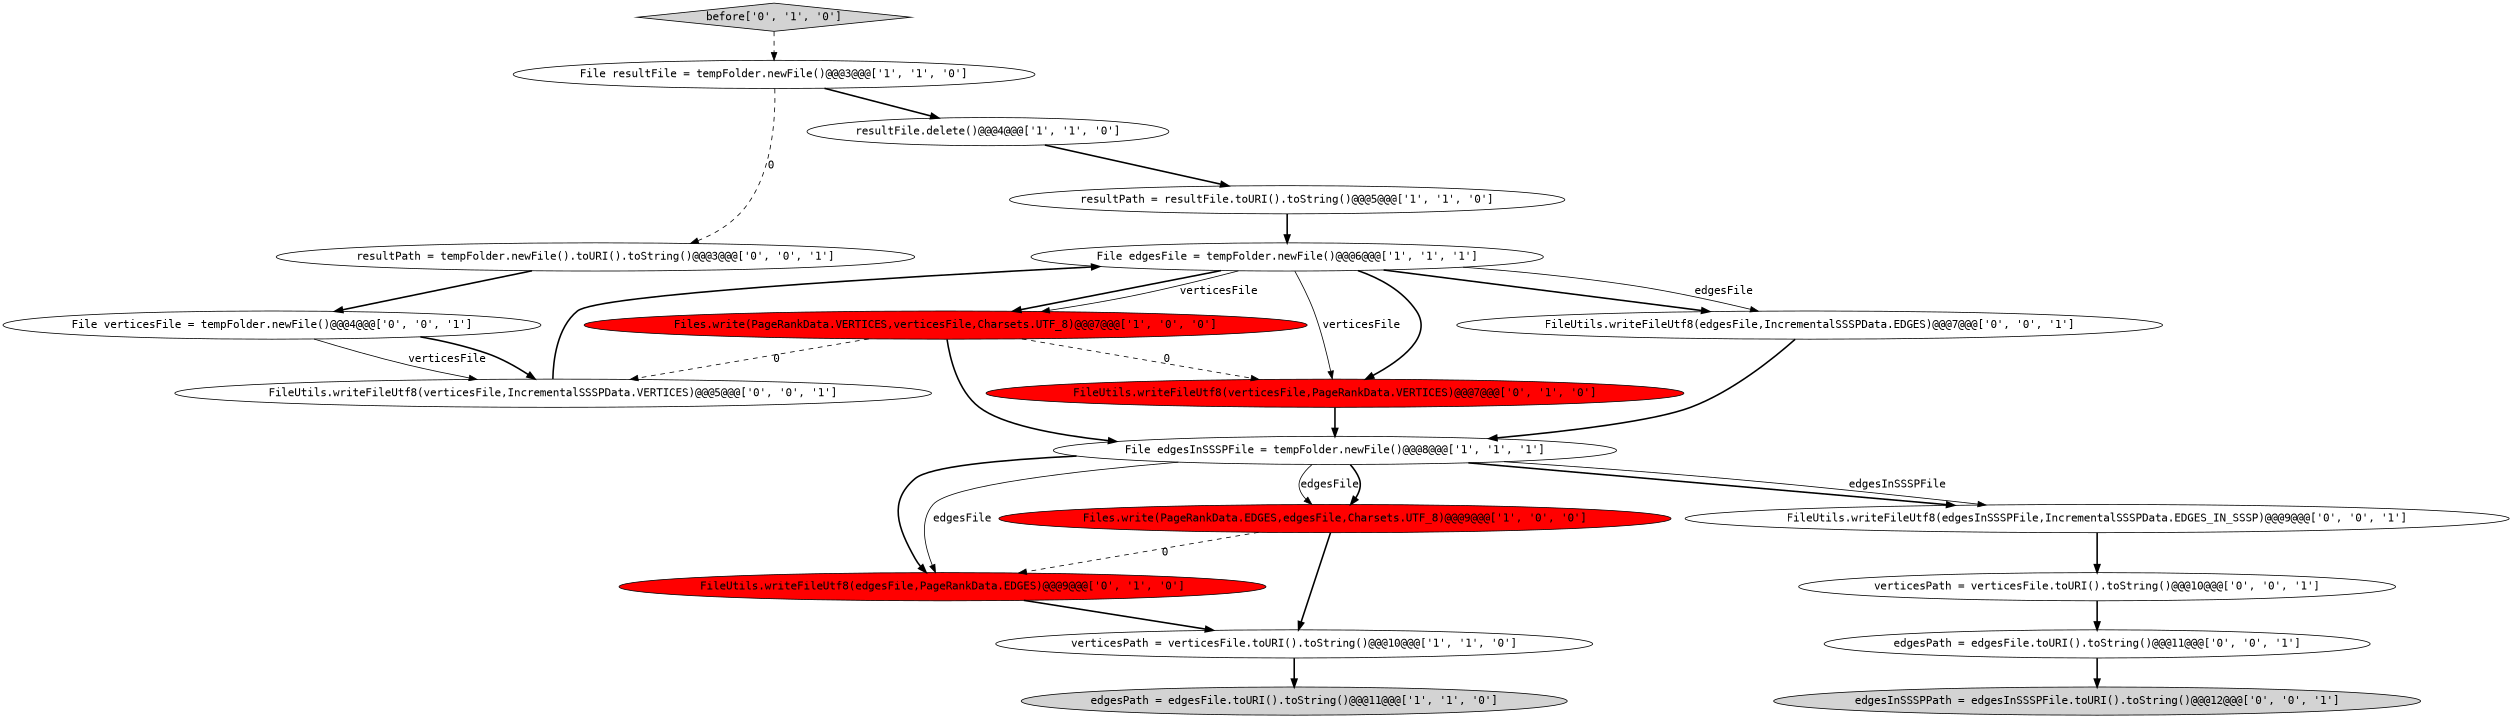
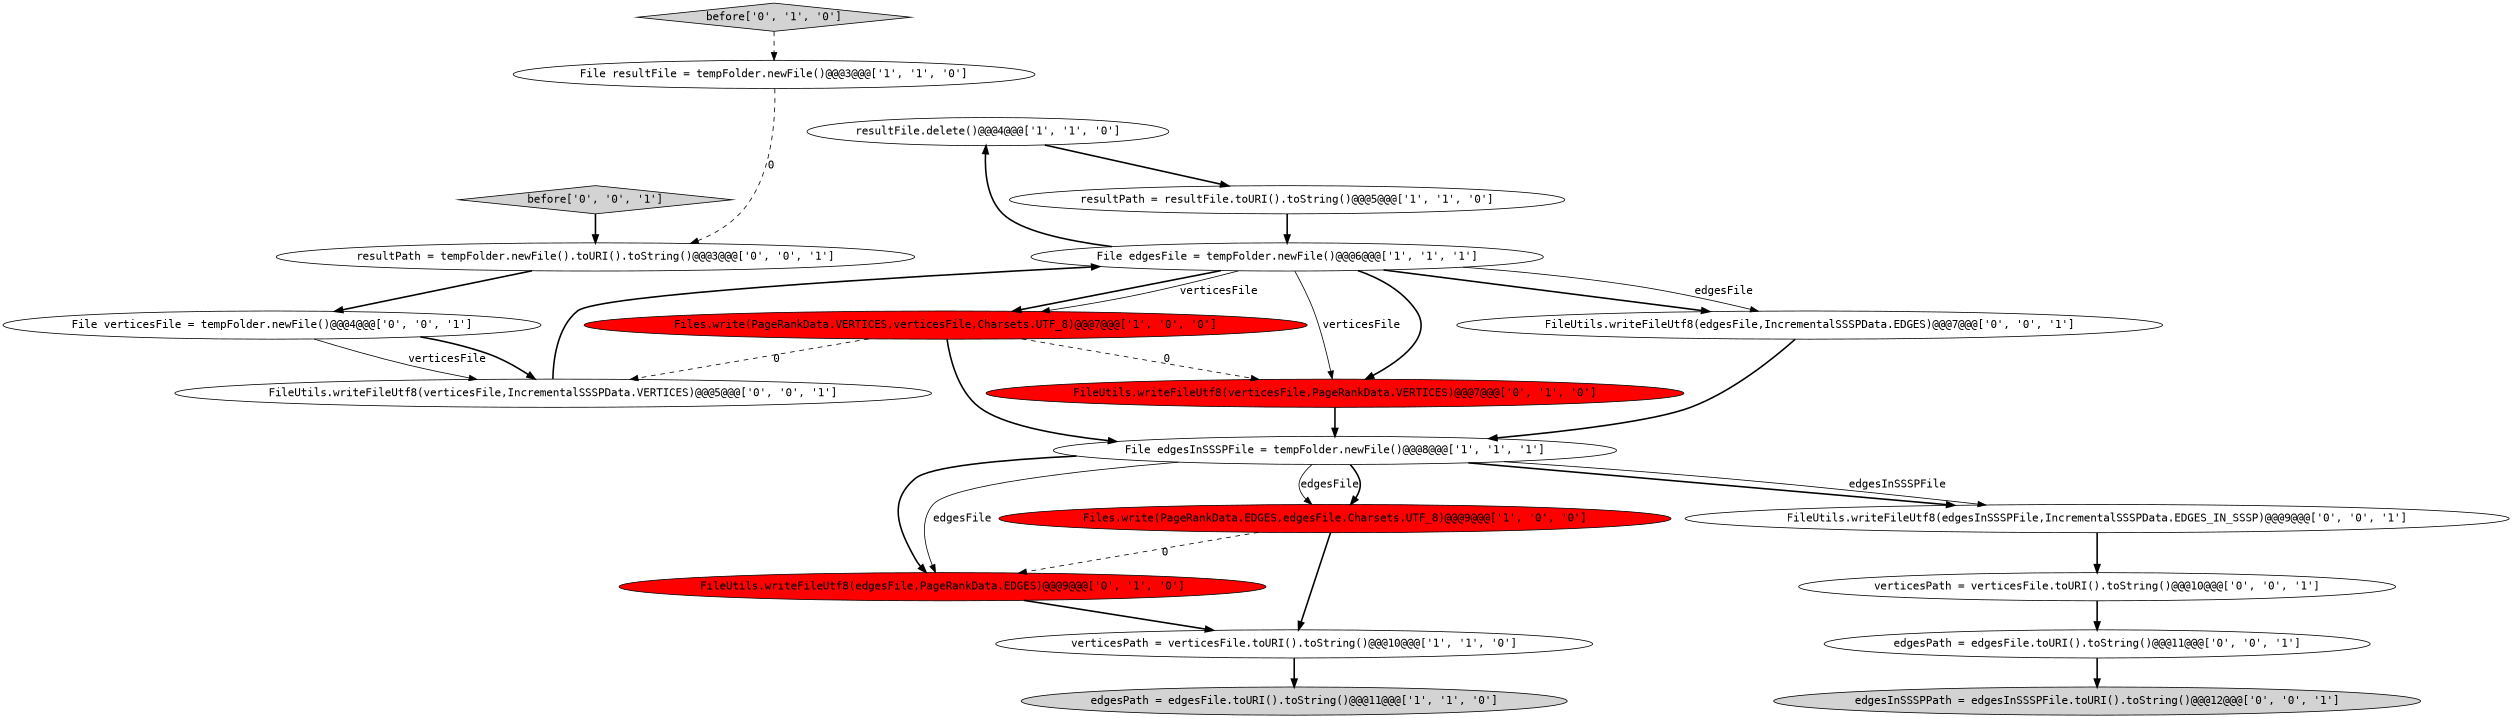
  digraph {
    fontname="DejaVu Sans Mono"
    node [fillcolor=white fontname="DejaVu Sans Mono" shape=ellipse style=filled]
    edge [fontname="DejaVu Sans Mono" style=bold]
    n1 [label="File resultFile = tempFolder.newFile()@@@3@@@['1', '1', '0']"]
    n2 [label="resultFile.delete()@@@4@@@['1', '1', '0']"]
    n3 [label="resultPath = tempFolder.newFile().toURI().toString()@@@3@@@['0', '0', '1']"]
    n4 [label="resultPath = resultFile.toURI().toString()@@@5@@@['1', '1', '0']"]
    n5 [label="File verticesFile = tempFolder.newFile()@@@4@@@['0', '0', '1']"]
+   n6 [fillcolor=lightgray label="before['0', '0', '1']" shape=diamond]
    n7 [fillcolor=lightgray label="edgesInSSSPPath = edgesInSSSPFile.toURI().toString()@@@12@@@['0', '0', '1']"]
    n8 [label="File edgesFile = tempFolder.newFile()@@@6@@@['1', '1', '1']"]
    n9 [fillcolor=red label="Files.write(PageRankData.EDGES,edgesFile,Charsets.UTF_8)@@@9@@@['1', '0', '0']"]
    n10 [label="verticesPath = verticesFile.toURI().toString()@@@10@@@['1', '1', '0']"]
    n11 [fillcolor=red label="FileUtils.writeFileUtf8(edgesFile,PageRankData.EDGES)@@@9@@@['0', '1', '0']"]
    n12 [fillcolor=lightgray label="edgesPath = edgesFile.toURI().toString()@@@11@@@['1', '1', '0']"]
    n13 [fillcolor=lightgray label="before['0', '1', '0']" shape=diamond]
    n14 [label="edgesPath = edgesFile.toURI().toString()@@@11@@@['0', '0', '1']"]
    n15 [label="FileUtils.writeFileUtf8(edgesFile,IncrementalSSSPData.EDGES)@@@7@@@['0', '0', '1']"]
    n16 [label="File edgesInSSSPFile = tempFolder.newFile()@@@8@@@['1', '1', '1']"]
    n17 [label="FileUtils.writeFileUtf8(edgesInSSSPFile,IncrementalSSSPData.EDGES_IN_SSSP)@@@9@@@['0', '0', '1']"]
    n18 [label="FileUtils.writeFileUtf8(verticesFile,IncrementalSSSPData.VERTICES)@@@5@@@['0', '0', '1']"]
    n19 [fillcolor=red label="FileUtils.writeFileUtf8(verticesFile,PageRankData.VERTICES)@@@7@@@['0', '1', '0']"]
    n20 [fillcolor=red label="Files.write(PageRankData.VERTICES,verticesFile,Charsets.UTF_8)@@@7@@@['1', '0', '0']"]
    n21 [label="verticesPath = verticesFile.toURI().toString()@@@10@@@['0', '0', '1']"]
-   n1 -> n2
+   n8 -> n2
    n1 -> n3 [label=0 style=dashed]
    n2 -> n4
    n3 -> n5
    n4 -> n8
    n5 -> n18 [label=verticesFile style=solid]
    n5 -> n18
+   n6 -> n3
    n8 -> n15 [label=edgesFile style=solid]
    n8 -> n15
    n8 -> n19
    n8 -> n19 [label=verticesFile style=solid]
    n8 -> n20
    n8 -> n20 [label=verticesFile style=solid]
    n9 -> n10
    n9 -> n11 [label=0 style=dashed]
    n10 -> n12
    n11 -> n10
    n13 -> n1 [style=dashed]
    n14 -> n7
    n15 -> n16
    n16 -> n9 [label=edgesFile style=solid]
    n16 -> n9
    n16 -> n11
    n16 -> n11 [label=edgesFile style=solid]
    n16 -> n17
    n16 -> n17 [label=edgesInSSSPFile style=solid]
    n17 -> n21
    n18 -> n8
    n19 -> n16
    n20 -> n16
    n20 -> n18 [label=0 style=dashed]
    n20 -> n19 [label=0 style=dashed]
    n21 -> n14
  }
